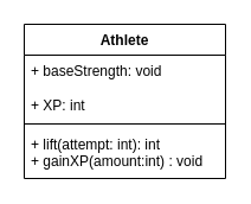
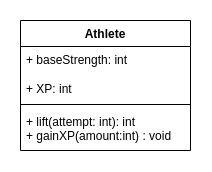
  <mxCell id="0" />
  <mxCell id="1" parent="0" />
  <mxCell id="2" value="Athlete" style="swimlane;fontStyle=1;align=center;verticalAlign=top;childLayout=stackLayout;horizontal=1;startSize=26;horizontalStack=0;resizeParent=1;resizeParentMax=0;resizeLast=0;collapsible=1;marginBottom=0;whiteSpace=wrap;html=1;" vertex="1" parent="1"><mxGeometry x="20" y="20" width="170" height="130" as="geometry" /></mxCell>
- <mxCell id="3" value="&lt;div&gt;+ baseStrength: void&lt;/div&gt;&lt;div&gt;&lt;br&gt;&lt;/div&gt;&lt;div&gt;+ XP: int&lt;/div&gt;" style="text;strokeColor=none;fillColor=none;align=left;verticalAlign=top;spacingLeft=4;spacingRight=4;overflow=hidden;rotatable=0;points=[[0,0.5],[1,0.5]];portConstraint=eastwest;whiteSpace=wrap;html=1;" vertex="1" parent="2"><mxGeometry y="26" width="170" height="54" as="geometry" /></mxCell>
+ <mxCell id="3" value="&lt;div&gt;+ baseStrength: int&lt;/div&gt;&lt;div&gt;&lt;br&gt;&lt;/div&gt;&lt;div&gt;+ XP: int&lt;/div&gt;" style="text;strokeColor=none;fillColor=none;align=left;verticalAlign=top;spacingLeft=4;spacingRight=4;overflow=hidden;rotatable=0;points=[[0,0.5],[1,0.5]];portConstraint=eastwest;whiteSpace=wrap;html=1;" vertex="1" parent="2"><mxGeometry y="26" width="170" height="54" as="geometry" /></mxCell>
  <mxCell id="4" value="" style="line;strokeWidth=1;fillColor=none;align=left;verticalAlign=middle;spacingTop=-1;spacingLeft=3;spacingRight=3;rotatable=0;labelPosition=right;points=[];portConstraint=eastwest;strokeColor=inherit;" vertex="1" parent="2"><mxGeometry y="80" width="170" height="8" as="geometry" /></mxCell>
  <mxCell id="5" value="&lt;div&gt;+ lift(attempt: int): int&lt;/div&gt;&lt;div&gt;+ gainXP(amount:int) : void&lt;/div&gt;" style="text;strokeColor=none;fillColor=none;align=left;verticalAlign=top;spacingLeft=4;spacingRight=4;overflow=hidden;rotatable=0;points=[[0,0.5],[1,0.5]];portConstraint=eastwest;whiteSpace=wrap;html=1;" vertex="1" parent="2"><mxGeometry y="88" width="170" height="42" as="geometry" /></mxCell>
